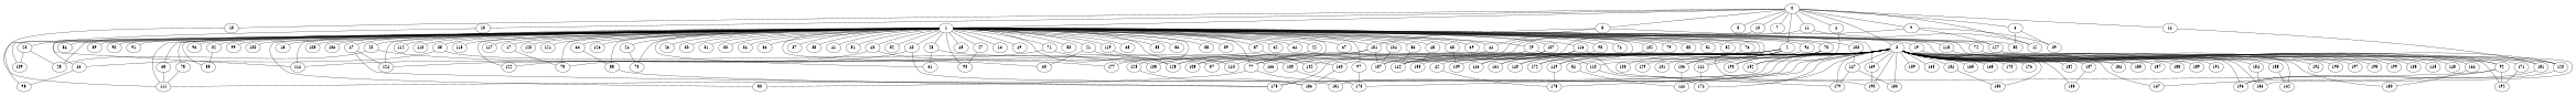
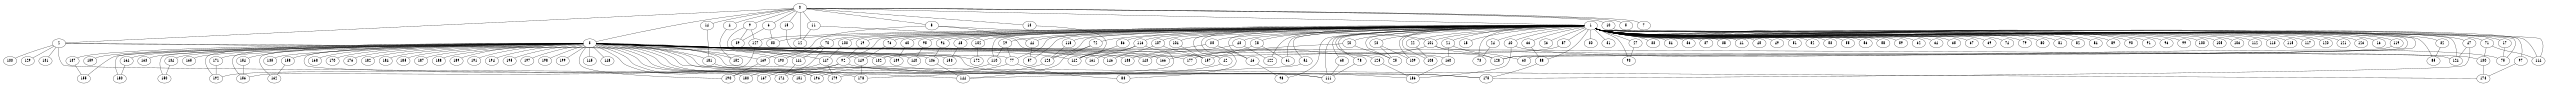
  graph {
    fontname=Lato
    node [fontname=Lato]
    edge [fontname=Lato]
    0
    1
    2
    3
    4
    5
    6
    7
    8
    9
    10
    11
    12
    13
    14
    15
    16
    17
    18
    19
    20
    21
    22
    23
    24
    25
    26
    27
    28
    29
    30
    31
    32
    33
    34
    35
    36
    37
    38
    40
    41
    42
    43
    44
    45
    46
    47
    48
    49
    50
    51
    52
    53
    54
    55
    56
    57
    58
    59
    60
    61
    62
    63
    64
    65
    66
    67
    68
    69
    70
    71
    72
    73
    74
    75
    76
    77
    78
    79
    80
    81
    82
    83
    84
    85
    86
    87
    88
    89
    90
    91
    92
    93
    94
    95
    96
    97
    98
    99
    100
    101
    102
    103
    104
    105
    106
    107
    108
    109
    110
    111
    112
    113
    114
    115
    116
    117
    118
    119
    120
    121
    122
    123
    124
    125
    126
    127
    128
    129
    130
    131
    132
    133
    175
    134
    135
    136
    137
    138
    139
    140
    141
    142
    143
    144
    145
    146
    147
    148
    149
    150
    151
    152
    153
    154
    155
    156
    157
    158
    159
    160
    161
    162
    163
    164
    165
    166
    167
    168
    169
    170
    171
    172
    173
    174
    176
    177
    178
    179
    180
    181
    182
    183
    184
    185
    186
    187
    188
    189
    190
    191
    192
    193
    194
    195
    196
    197
    198
    199
    39
    0 -- 1
    0 -- 2
    0 -- 3
    0 -- 4
    0 -- 5
    0 -- 6
    0 -- 7
    0 -- 8
    0 -- 9
    0 -- 10
    0 -- 11
    0 -- 12
    0 -- 13
    0 -- 14
    0 -- 15
    1 -- 16
    1 -- 17
    1 -- 18
    1 -- 19
    1 -- 20
    1 -- 21
    1 -- 22
    1 -- 23
    1 -- 24
    1 -- 25
    1 -- 26
    1 -- 27
    1 -- 28
    1 -- 29
    1 -- 30
    1 -- 31
    1 -- 32
    1 -- 33
    1 -- 34
    1 -- 35
    1 -- 36
    1 -- 37
    1 -- 38
    1 -- 40
    1 -- 41
    1 -- 42
    1 -- 43
    1 -- 44
    1 -- 45
    1 -- 46
    1 -- 47
    1 -- 48
    1 -- 49
    1 -- 50
    1 -- 51
    1 -- 52
    1 -- 53
    1 -- 54
    1 -- 55
    1 -- 56
    1 -- 57
    1 -- 58
    1 -- 59
    1 -- 60
    1 -- 61
    1 -- 62
    1 -- 63
    1 -- 64
    1 -- 65
    1 -- 66
    1 -- 67
    1 -- 68
    1 -- 69
    1 -- 70
    1 -- 71
    1 -- 72
    1 -- 73
    1 -- 74
    1 -- 75
    1 -- 76
    1 -- 77
    1 -- 78
    1 -- 79
    1 -- 80
    1 -- 81
    1 -- 82
    1 -- 83
    1 -- 84
    1 -- 85
    1 -- 86
    1 -- 87
    1 -- 88
    1 -- 89
    1 -- 90
    1 -- 91
    1 -- 92
    1 -- 93
    1 -- 94
    1 -- 95
    1 -- 96
    1 -- 97
    1 -- 98
    1 -- 99
    1 -- 100
    1 -- 101
    1 -- 102
    1 -- 103
    1 -- 104
    1 -- 105
    1 -- 106
    1 -- 107
    1 -- 108
    1 -- 109
    1 -- 110
    1 -- 111
    1 -- 112
    1 -- 113
    1 -- 114
    1 -- 115
    1 -- 116
    1 -- 117
    1 -- 118
    1 -- 119
    1 -- 120
    1 -- 121
    1 -- 122
    1 -- 123
    1 -- 124
    1 -- 125
    1 -- 126
    1 -- 127
    1 -- 128
    2 -- 129
    2 -- 130
    2 -- 131
    2 -- 132
    2 -- 133
    2 -- 175
    3 -- 175
    3 -- 134
    3 -- 135
    3 -- 136
    3 -- 137
    3 -- 138
    3 -- 139
    3 -- 140
    3 -- 141
    3 -- 142
    3 -- 143
    3 -- 144
    3 -- 145
    3 -- 146
    3 -- 147
    3 -- 148
    3 -- 149
    3 -- 150
    3 -- 151
    3 -- 152
    3 -- 153
    3 -- 154
    3 -- 155
    3 -- 156
    3 -- 157
    3 -- 158
    3 -- 159
    3 -- 160
    3 -- 161
    3 -- 162
    3 -- 163
    3 -- 164
    3 -- 165
    3 -- 166
    3 -- 167
    3 -- 168
    3 -- 169
    3 -- 170
    3 -- 171
    3 -- 172
    3 -- 173
    3 -- 174
    3 -- 176
    3 -- 177
    3 -- 178
    3 -- 179
    3 -- 180
    3 -- 181
    3 -- 182
    3 -- 183
    3 -- 184
    3 -- 185
    3 -- 186
    3 -- 187
    3 -- 188
    3 -- 189
    3 -- 190
    3 -- 191
    3 -- 192
    3 -- 193
    3 -- 194
    3 -- 195
    3 -- 196
    3 -- 197
    3 -- 198
    3 -- 199
    4 -- 152
    6 -- 50
    6 -- 39
    8 -- 44
    8 -- 101
    8 -- 169
    9 -- 77
    9 -- 127
    9 -- 39
    10 -- 114
    11 -- 12
    11 -- 128
    13 -- 142
    14 -- 181
    15 -- 111
    17 -- 75
    19 -- 92
    20 -- 25
    20 -- 177
    21 -- 63
    21 -- 160
    22 -- 108
    23 -- 25
    23 -- 109
    24 -- 73
    27 -- 93
    28 -- 61
    28 -- 166
    29 -- 77
    29 -- 110
    32 -- 85
    35 -- 46
    35 -- 138
    40 -- 75
    40 -- 186
    42 -- 178
    43 -- 122
    43 -- 143
    44 -- 57
    46 -- 98
    47 -- 124
    47 -- 175
    48 -- 153
    54 -- 144
    60 -- 139
    66 -- 88
    68 -- 111
    70 -- 141
    70 -- 190
    70 -- 193
    71 -- 114
    71 -- 130
    72 -- 123
+   72 -- 144
    76 -- 149
    77 -- 83
    77 -- 151
    78 -- 111
    86 -- 142
    87 -- 132
    88 -- 175
    92 -- 111
    92 -- 167
    92 -- 192
    94 -- 136
    95 -- 140
    97 -- 173
    101 -- 124
    101 -- 128
    101 -- 157
    102 -- 172
    103 -- 147
    104 -- 157
    107 -- 146
    107 -- 157
    110 -- 174
    116 -- 142
    116 -- 161
    116 -- 179
    118 -- 123
    119 -- 128
    123 -- 196
    125 -- 186
    127 -- 156
    130 -- 173
    134 -- 150
    136 -- 144
    137 -- 155
    141 -- 174
    147 -- 179
    147 -- 183
    149 -- 178
    154 -- 156
    158 -- 162
    160 -- 186
    164 -- 180
    169 -- 190
    171 -- 192
    181 -- 196
  }
